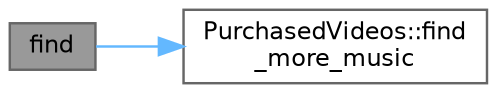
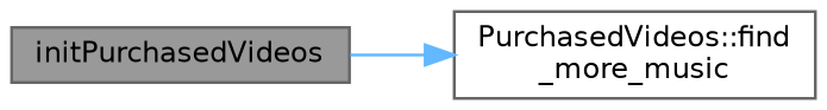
  digraph {
    rankdir=LR
    node [fontname=Helvetica fontsize=10 shape=box style=filled]
-   n1 [color=gray40 fillcolor=grey60 fontcolor=black height=0.2 label=find width=0.4]
+   n1 [color=gray40 fillcolor=grey60 fontcolor=black height=0.2 label=initPurchasedVideos width=0.4]
    n2 [color=grey40 fillcolor=white height=0.2 label="PurchasedVideos::find\l_more_music" width=0.4]
    n1 -> n2 [color=steelblue1 fontname=Helvetica fontsize=10 labelfontname=Helvetica labelfontsize=10 style=solid]
  }
